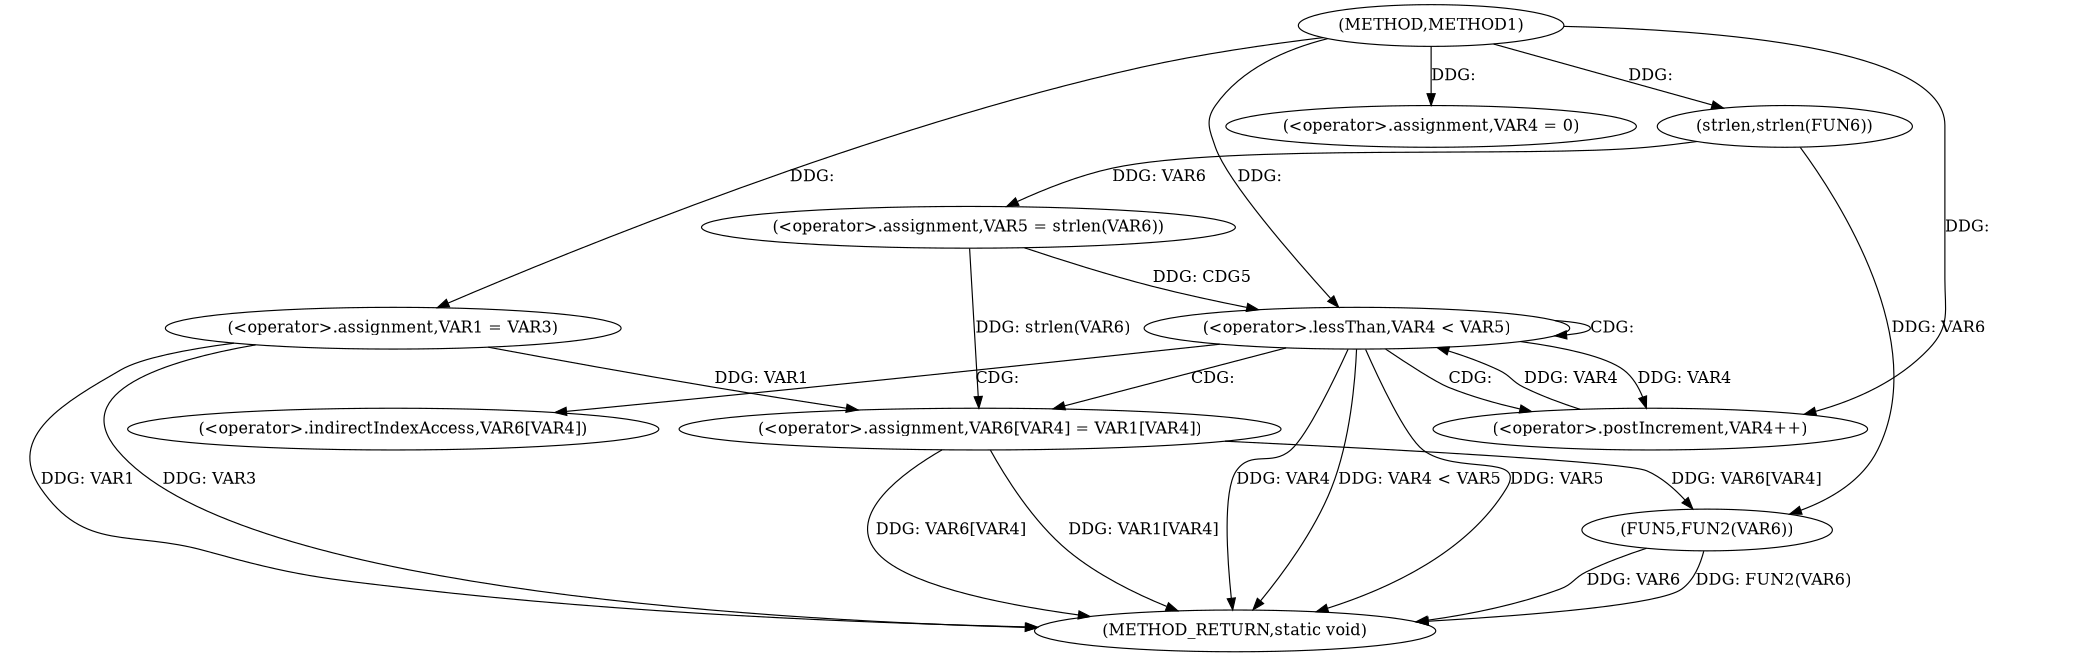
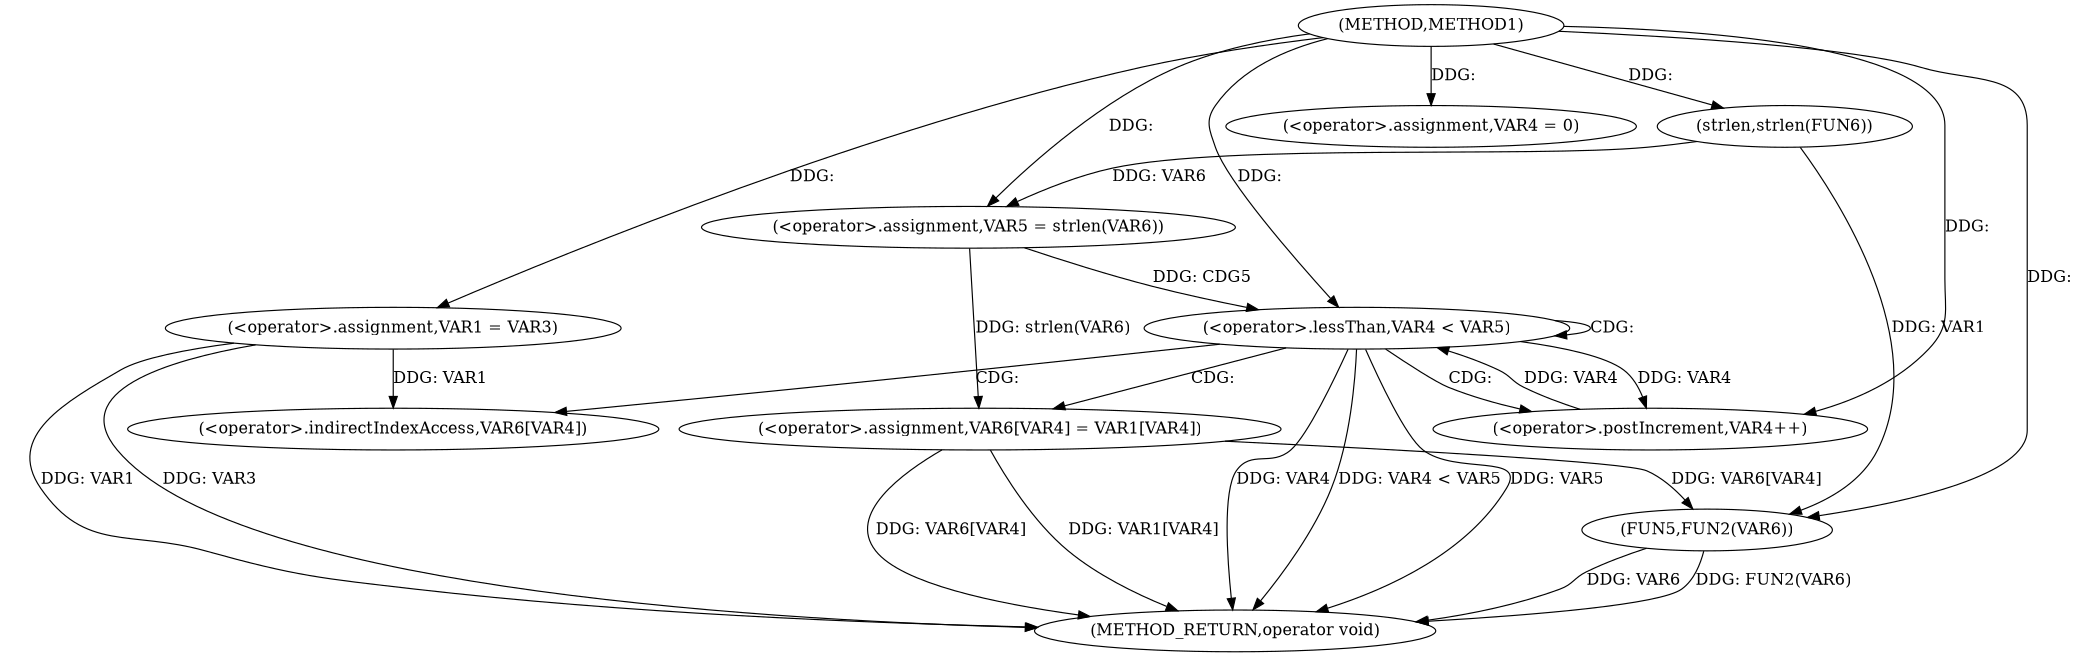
  digraph {
    n1 [label="(METHOD,METHOD1)"]
    n2 [label="(<operator>.assignment,VAR1 = VAR3)"]
    n3 [label="(<operator>.assignment,VAR5 = strlen(VAR6))"]
    n4 [label="(strlen,strlen(FUN6))"]
    n5 [label="(<operator>.assignment,VAR4 = 0)"]
    n6 [label="(<operator>.lessThan,VAR4 < VAR5)"]
    n7 [label="(<operator>.postIncrement,VAR4++)"]
    n8 [label="(FUN5,FUN2(VAR6))"]
-   n9 [label="(METHOD_RETURN,static void)"]
+   n9 [label="(METHOD_RETURN,operator void)"]
    n10 [label="(<operator>.assignment,VAR6[VAR4] = VAR1[VAR4])"]
    n11 [label="(<operator>.indirectIndexAccess,VAR6[VAR4])"]
    n1 -> n2 [label="DDG: "]
+   n1 -> n3 [label="DDG: "]
    n1 -> n4 [label="DDG: "]
    n1 -> n5 [label="DDG: "]
    n1 -> n6 [label="DDG: "]
    n1 -> n7 [label="DDG: "]
+   n1 -> n8 [label="DDG: "]
    n2 -> n9 [label="DDG: VAR3"]
    n2 -> n9 [label="DDG: VAR1"]
-   n2 -> n10 [label="DDG: VAR1"]
+   n2 -> n11 [label="DDG: VAR1"]
    n3 -> n6 [label="DDG: CDG5"]
    n3 -> n10 [label="DDG: strlen(VAR6)"]
    n4 -> n3 [label="DDG: VAR6"]
-   n4 -> n8 [label="DDG: VAR6"]
+   n4 -> n8 [label="DDG: VAR1"]
    n6 -> n6 [label="CDG: "]
    n6 -> n7 [label="DDG: VAR4"]
    n6 -> n7 [label="CDG: "]
    n6 -> n9 [label="DDG: VAR4"]
    n6 -> n9 [label="DDG: VAR4 < VAR5"]
    n6 -> n9 [label="DDG: VAR5"]
    n6 -> n10 [label="CDG: "]
    n6 -> n11 [label="CDG: "]
    n7 -> n6 [label="DDG: VAR4"]
    n8 -> n9 [label="DDG: VAR6"]
    n8 -> n9 [label="DDG: FUN2(VAR6)"]
    n10 -> n8 [label="DDG: VAR6[VAR4]"]
    n10 -> n9 [label="DDG: VAR6[VAR4]"]
    n10 -> n9 [label="DDG: VAR1[VAR4]"]
  }
